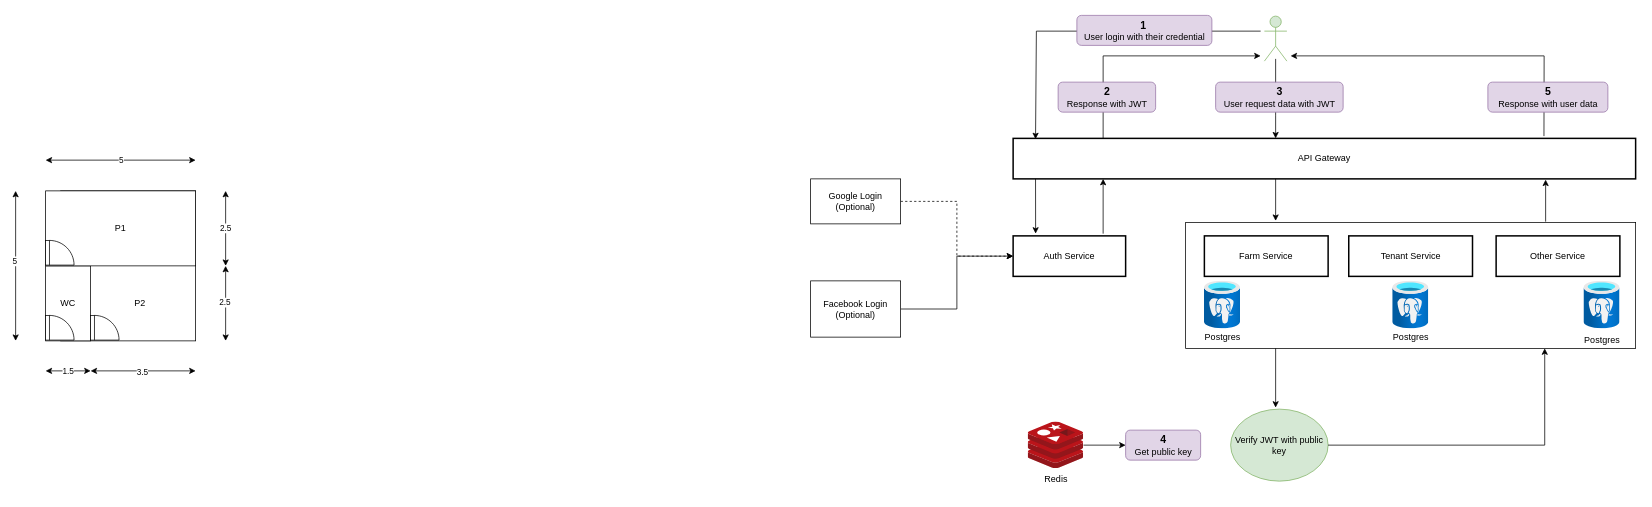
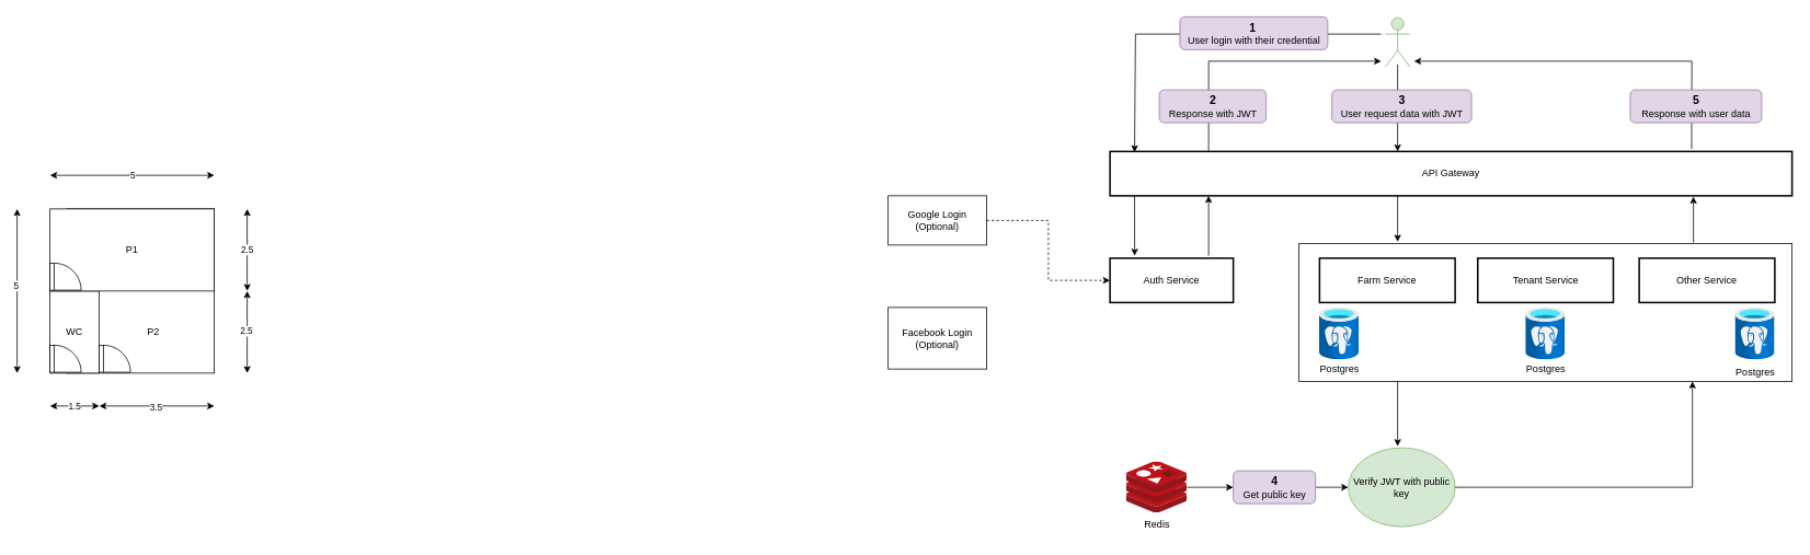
  <mxCell id="0" />
  <mxCell id="1" parent="0" />
  <mxCell id="2" value="" style="edgeStyle=orthogonalEdgeStyle;rounded=0;orthogonalLoop=1;jettySize=auto;html=1;" parent="1" target="4" edge="1"><mxGeometry relative="1" as="geometry"><mxPoint x="1700" y="78" as="sourcePoint" /><Array as="points"><mxPoint x="1700" y="154" /><mxPoint x="1700" y="154" /></Array></mxGeometry></mxCell>
  <mxCell id="3" value="" style="rounded=0;whiteSpace=wrap;html=1;container=0;" parent="1" vertex="1"><mxGeometry x="1580" y="296" width="600" height="168" as="geometry" /></mxCell>
  <mxCell id="4" value="API Gateway" style="whiteSpace=wrap;strokeWidth=2;" parent="1" vertex="1"><mxGeometry x="1350" y="184" width="830" height="54" as="geometry" /></mxCell>
  <mxCell id="5" value="Auth Service" style="whiteSpace=wrap;strokeWidth=2;" parent="1" vertex="1"><mxGeometry x="1350" y="314" width="150" height="54" as="geometry" /></mxCell>
  <mxCell id="6" value="" style="image;aspect=fixed;html=1;points=[];align=center;fontSize=12;image=img/lib/azure2/databases/Azure_Database_PostgreSQL_Server.svg;" parent="1" vertex="1"><mxGeometry x="1605" y="374" width="48" height="64" as="geometry" /></mxCell>
  <mxCell id="7" value="" style="image;aspect=fixed;html=1;points=[];align=center;fontSize=12;image=img/lib/azure2/databases/Azure_Database_PostgreSQL_Server.svg;" parent="1" vertex="1"><mxGeometry x="2111" y="374" width="48" height="64" as="geometry" /></mxCell>
  <mxCell id="8" value="" style="image;aspect=fixed;html=1;points=[];align=center;fontSize=12;image=img/lib/azure2/databases/Azure_Database_PostgreSQL_Server.svg;" parent="1" vertex="1"><mxGeometry x="1856" y="374" width="48" height="64" as="geometry" /></mxCell>
  <mxCell id="9" style="edgeStyle=orthogonalEdgeStyle;rounded=0;orthogonalLoop=1;jettySize=auto;html=1;entryX=0;entryY=0.5;entryDx=0;entryDy=0;dashed=1;" parent="1" source="10" target="5" edge="1"><mxGeometry relative="1" as="geometry" /></mxCell>
  <mxCell id="10" value="Google Login (Optional)" style="rounded=0;whiteSpace=wrap;html=1;" parent="1" vertex="1"><mxGeometry x="1080" y="238" width="120" height="60" as="geometry" /></mxCell>
- <mxCell id="11" style="edgeStyle=orthogonalEdgeStyle;rounded=0;orthogonalLoop=1;jettySize=auto;html=1;entryX=0;entryY=0.5;entryDx=0;entryDy=0;" parent="1" source="12" target="5" edge="1"><mxGeometry relative="1" as="geometry" /></mxCell>
  <mxCell id="12" value="Facebook Login (Optional)" style="rounded=0;whiteSpace=wrap;html=1;" parent="1" vertex="1"><mxGeometry x="1080" y="374" width="120" height="75" as="geometry" /></mxCell>
  <mxCell id="13" value="" style="endArrow=classic;html=1;rounded=0;exitX=0.036;exitY=1;exitDx=0;exitDy=0;exitPerimeter=0;" parent="1" source="4" edge="1"><mxGeometry width="50" height="50" relative="1" as="geometry"><mxPoint x="1390" y="298" as="sourcePoint" /><mxPoint x="1380" y="311" as="targetPoint" /></mxGeometry></mxCell>
  <mxCell id="14" value="" style="endArrow=classic;html=1;rounded=0;exitX=0.036;exitY=1;exitDx=0;exitDy=0;exitPerimeter=0;entryX=0.207;entryY=-0.056;entryDx=0;entryDy=0;entryPerimeter=0;" parent="1" edge="1"><mxGeometry width="50" height="50" relative="1" as="geometry"><mxPoint x="1470" y="311" as="sourcePoint" /><mxPoint x="1470" y="238" as="targetPoint" /></mxGeometry></mxCell>
  <mxCell id="15" value="" style="endArrow=classic;html=1;rounded=0;entryX=0.036;entryY=0.019;entryDx=0;entryDy=0;entryPerimeter=0;" parent="1" target="4" edge="1"><mxGeometry width="50" height="50" relative="1" as="geometry"><mxPoint x="1680" y="41" as="sourcePoint" /><mxPoint x="1380.96" y="157.976" as="targetPoint" /><Array as="points"><mxPoint x="1381" y="41" /></Array></mxGeometry></mxCell>
  <mxCell id="16" value="" style="endArrow=classic;html=1;rounded=0;" parent="1" edge="1"><mxGeometry width="50" height="50" relative="1" as="geometry"><mxPoint x="1470" y="184" as="sourcePoint" /><mxPoint x="1680" y="74" as="targetPoint" /><Array as="points"><mxPoint x="1470" y="74" /></Array></mxGeometry></mxCell>
  <mxCell id="17" value="&lt;b&gt;&lt;font style=&quot;font-size: 14px;&quot;&gt;1&lt;/font&gt;&lt;/b&gt;&amp;nbsp;&lt;div&gt;User login with their credential&lt;/div&gt;" style="text;html=1;align=center;verticalAlign=middle;resizable=0;points=[];autosize=1;strokeColor=#9673a6;fillColor=#e1d5e7;rounded=1;glass=0;" parent="1" vertex="1"><mxGeometry x="1435" y="20" width="180" height="40" as="geometry" /></mxCell>
  <mxCell id="18" value="&lt;b&gt;&lt;font style=&quot;font-size: 14px;&quot;&gt;2&lt;/font&gt;&lt;/b&gt;&lt;div&gt;Response with JWT&lt;/div&gt;" style="text;html=1;align=center;verticalAlign=middle;resizable=0;points=[];autosize=1;strokeColor=#9673a6;fillColor=#e1d5e7;rounded=1;" parent="1" vertex="1"><mxGeometry x="1410" y="109" width="130" height="40" as="geometry" /></mxCell>
  <mxCell id="19" value="&lt;b&gt;&lt;font style=&quot;font-size: 14px;&quot;&gt;3&lt;/font&gt;&lt;/b&gt;&lt;div&gt;User request data with JWT&lt;/div&gt;" style="text;html=1;align=center;verticalAlign=middle;resizable=0;points=[];autosize=1;strokeColor=#9673a6;fillColor=#e1d5e7;rounded=1;" parent="1" vertex="1"><mxGeometry x="1620" y="109" width="170" height="40" as="geometry" /></mxCell>
  <mxCell id="20" value="Verify JWT with public key" style="ellipse;whiteSpace=wrap;html=1;fillColor=#d5e8d4;strokeColor=#82b366;" parent="1" vertex="1"><mxGeometry x="1640" y="545" width="130" height="96" as="geometry" /></mxCell>
  <mxCell id="21" value="Tenant Service" style="whiteSpace=wrap;strokeWidth=2;container=0;" parent="1" vertex="1"><mxGeometry x="1797.5" y="314" width="165" height="54" as="geometry" /></mxCell>
  <mxCell id="22" value="Farm Service" style="whiteSpace=wrap;strokeWidth=2;container=0;" parent="1" vertex="1"><mxGeometry x="1605" y="314" width="165" height="54" as="geometry" /></mxCell>
  <mxCell id="23" value="Other Service" style="whiteSpace=wrap;strokeWidth=2;container=0;" parent="1" vertex="1"><mxGeometry x="1994" y="314" width="165" height="54" as="geometry" /></mxCell>
  <mxCell id="24" value="" style="endArrow=classic;html=1;rounded=0;" parent="1" edge="1"><mxGeometry width="50" height="50" relative="1" as="geometry"><mxPoint x="1700" y="238" as="sourcePoint" /><mxPoint x="1700" y="294" as="targetPoint" /></mxGeometry></mxCell>
  <mxCell id="25" value="" style="endArrow=classic;html=1;rounded=0;" parent="1" edge="1"><mxGeometry width="50" height="50" relative="1" as="geometry"><mxPoint x="1700" y="464" as="sourcePoint" /><mxPoint x="1700" y="543" as="targetPoint" /></mxGeometry></mxCell>
  <mxCell id="26" style="edgeStyle=orthogonalEdgeStyle;rounded=0;orthogonalLoop=1;jettySize=auto;html=1;exitX=1;exitY=0.5;exitDx=0;exitDy=0;entryX=0.798;entryY=1;entryDx=0;entryDy=0;entryPerimeter=0;" parent="1" source="20" target="3" edge="1"><mxGeometry relative="1" as="geometry" /></mxCell>
  <mxCell id="27" value="" style="endArrow=classic;html=1;rounded=0;" parent="1" edge="1"><mxGeometry width="50" height="50" relative="1" as="geometry"><mxPoint x="2060" y="295" as="sourcePoint" /><mxPoint x="2060" y="239" as="targetPoint" /></mxGeometry></mxCell>
  <mxCell id="28" value="" style="shape=umlActor;verticalLabelPosition=bottom;verticalAlign=top;html=1;outlineConnect=0;fillColor=#d5e8d4;strokeColor=#82b366;" parent="1" vertex="1"><mxGeometry x="1685" y="21" width="30" height="60" as="geometry" /></mxCell>
  <mxCell id="29" value="" style="endArrow=classic;html=1;rounded=0;exitX=0.823;exitY=-0.056;exitDx=0;exitDy=0;exitPerimeter=0;" parent="1" edge="1"><mxGeometry width="50" height="50" relative="1" as="geometry"><mxPoint x="2057.78" y="180.976" as="sourcePoint" /><mxPoint x="1720" y="74" as="targetPoint" /><Array as="points"><mxPoint x="2058" y="74" /></Array></mxGeometry></mxCell>
  <mxCell id="30" value="&lt;b&gt;&lt;font style=&quot;font-size: 14px;&quot;&gt;5&lt;/font&gt;&lt;/b&gt;&lt;div&gt;Response with user data&lt;/div&gt;" style="text;html=1;align=center;verticalAlign=middle;resizable=0;points=[];autosize=1;strokeColor=#9673a6;fillColor=#e1d5e7;rounded=1;" parent="1" vertex="1"><mxGeometry x="1983" y="109" width="160" height="40" as="geometry" /></mxCell>
+ <mxCell id="31" style="edgeStyle=orthogonalEdgeStyle;rounded=0;orthogonalLoop=1;jettySize=auto;html=1;entryX=0;entryY=0.5;entryDx=0;entryDy=0;" parent="1" source="34" target="20" edge="1"><mxGeometry relative="1" as="geometry" /></mxCell>
  <mxCell id="32" value="" style="image;sketch=0;aspect=fixed;html=1;points=[];align=center;fontSize=12;image=img/lib/mscae/Cache_Redis_Product.svg;" parent="1" vertex="1"><mxGeometry x="1370" y="562" width="73.81" height="62" as="geometry" /></mxCell>
  <mxCell id="33" value="" style="edgeStyle=orthogonalEdgeStyle;rounded=0;orthogonalLoop=1;jettySize=auto;html=1;entryX=0;entryY=0.5;entryDx=0;entryDy=0;" parent="1" source="32" target="34" edge="1"><mxGeometry relative="1" as="geometry"><mxPoint x="1444" y="593" as="sourcePoint" /><mxPoint x="1640" y="593" as="targetPoint" /></mxGeometry></mxCell>
  <mxCell id="34" value="&lt;b&gt;&lt;font style=&quot;font-size: 14px;&quot;&gt;4&lt;/font&gt;&lt;/b&gt;&lt;div&gt;Get public key&lt;/div&gt;" style="text;html=1;align=center;verticalAlign=middle;resizable=0;points=[];autosize=1;strokeColor=#9673a6;fillColor=#e1d5e7;rounded=1;" parent="1" vertex="1"><mxGeometry x="1500" y="573" width="100" height="40" as="geometry" /></mxCell>
  <mxCell id="35" value="Redis" style="text;html=1;align=center;verticalAlign=middle;resizable=0;points=[];autosize=1;strokeColor=none;fillColor=none;" parent="1" vertex="1"><mxGeometry x="1381.91" y="624" width="50" height="30" as="geometry" /></mxCell>
  <mxCell id="36" value="Postgres" style="text;html=1;align=center;verticalAlign=middle;resizable=0;points=[];autosize=1;strokeColor=none;fillColor=none;" parent="1" vertex="1"><mxGeometry x="1594" y="434" width="70" height="30" as="geometry" /></mxCell>
  <mxCell id="37" value="Postgres" style="text;html=1;align=center;verticalAlign=middle;resizable=0;points=[];autosize=1;strokeColor=none;fillColor=none;" parent="1" vertex="1"><mxGeometry x="1845" y="434" width="70" height="30" as="geometry" /></mxCell>
  <mxCell id="38" value="Postgres" style="text;html=1;align=center;verticalAlign=middle;resizable=0;points=[];autosize=1;strokeColor=none;fillColor=none;" parent="1" vertex="1"><mxGeometry x="2100" y="438" width="70" height="30" as="geometry" /></mxCell>
  <mxCell id="39" value="" style="endArrow=classic;startArrow=classic;html=1;rounded=0;" edge="1" parent="1"><mxGeometry width="50" height="50" relative="1" as="geometry"><mxPoint x="300" y="354" as="sourcePoint" /><mxPoint x="300" y="254" as="targetPoint" /></mxGeometry></mxCell>
  <mxCell id="40" value="2.5" style="edgeLabel;html=1;align=center;verticalAlign=middle;resizable=0;points=[];" vertex="1" connectable="0" parent="39"><mxGeometry x="0.02" y="1" relative="1" as="geometry"><mxPoint as="offset" /></mxGeometry></mxCell>
  <mxCell id="41" value="" style="endArrow=classic;startArrow=classic;html=1;rounded=0;" edge="1" parent="1"><mxGeometry width="50" height="50" relative="1" as="geometry"><mxPoint x="300" y="454" as="sourcePoint" /><mxPoint x="300" y="354" as="targetPoint" /></mxGeometry></mxCell>
  <mxCell id="42" value="2.5" style="edgeLabel;html=1;align=center;verticalAlign=middle;resizable=0;points=[];" vertex="1" connectable="0" parent="41"><mxGeometry x="0.04" y="2" relative="1" as="geometry"><mxPoint as="offset" /></mxGeometry></mxCell>
  <mxCell id="43" value="" style="endArrow=classic;startArrow=classic;html=1;rounded=0;" edge="1" parent="1"><mxGeometry width="50" height="50" relative="1" as="geometry"><mxPoint x="120" y="494" as="sourcePoint" /><mxPoint x="60" y="494" as="targetPoint" /></mxGeometry></mxCell>
  <mxCell id="44" value="1.5" style="edgeLabel;html=1;align=center;verticalAlign=middle;resizable=0;points=[];" vertex="1" connectable="0" parent="43"><mxGeometry x="0.033" relative="1" as="geometry"><mxPoint as="offset" /></mxGeometry></mxCell>
  <mxCell id="45" value="" style="endArrow=classic;startArrow=classic;html=1;rounded=0;" edge="1" parent="1"><mxGeometry width="50" height="50" relative="1" as="geometry"><mxPoint x="260" y="494" as="sourcePoint" /><mxPoint x="120" y="494" as="targetPoint" /></mxGeometry></mxCell>
  <mxCell id="46" value="3.5" style="edgeLabel;html=1;align=center;verticalAlign=middle;resizable=0;points=[];" vertex="1" connectable="0" parent="45"><mxGeometry x="0.029" y="1" relative="1" as="geometry"><mxPoint as="offset" /></mxGeometry></mxCell>
  <mxCell id="47" value="" style="rounded=0;whiteSpace=wrap;html=1;container=0;" vertex="1" parent="1"><mxGeometry x="80" y="254" width="180" height="200" as="geometry" /></mxCell>
  <mxCell id="48" value="WC" style="rounded=0;whiteSpace=wrap;html=1;container=0;" vertex="1" parent="1"><mxGeometry x="60" y="354" width="60" height="100" as="geometry" /></mxCell>
  <mxCell id="49" value="P1" style="rounded=0;whiteSpace=wrap;html=1;container=0;" vertex="1" parent="1"><mxGeometry x="60" y="254" width="200" height="100" as="geometry" /></mxCell>
  <mxCell id="50" value="" style="verticalLabelPosition=bottom;html=1;verticalAlign=top;align=center;shape=mxgraph.floorplan.doorLeft;aspect=fixed;rotation=-90;container=0;" vertex="1" parent="1"><mxGeometry x="61" y="319" width="32.94" height="35" as="geometry" /></mxCell>
  <mxCell id="51" value="" style="verticalLabelPosition=bottom;html=1;verticalAlign=top;align=center;shape=mxgraph.floorplan.doorLeft;aspect=fixed;rotation=-90;container=0;" vertex="1" parent="1"><mxGeometry x="61" y="419" width="32.94" height="35" as="geometry" /></mxCell>
  <mxCell id="52" value="" style="verticalLabelPosition=bottom;html=1;verticalAlign=top;align=center;shape=mxgraph.floorplan.doorLeft;aspect=fixed;rotation=-90;container=0;" vertex="1" parent="1"><mxGeometry x="121" y="419" width="32.94" height="35" as="geometry" /></mxCell>
  <mxCell id="53" value="" style="endArrow=classic;startArrow=classic;html=1;rounded=0;" edge="1" parent="1"><mxGeometry width="50" height="50" relative="1" as="geometry"><mxPoint x="20" y="454" as="sourcePoint" /><mxPoint x="20" y="254" as="targetPoint" /></mxGeometry></mxCell>
  <mxCell id="54" value="5" style="edgeLabel;html=1;align=center;verticalAlign=middle;resizable=0;points=[];" vertex="1" connectable="0" parent="53"><mxGeometry x="0.07" y="2" relative="1" as="geometry"><mxPoint as="offset" /></mxGeometry></mxCell>
  <mxCell id="55" value="" style="endArrow=classic;startArrow=classic;html=1;rounded=0;" edge="1" parent="1"><mxGeometry width="50" height="50" relative="1" as="geometry"><mxPoint x="60" y="213" as="sourcePoint" /><mxPoint x="260" y="213" as="targetPoint" /></mxGeometry></mxCell>
  <mxCell id="56" value="5" style="edgeLabel;html=1;align=center;verticalAlign=middle;resizable=0;points=[];" vertex="1" connectable="0" parent="55"><mxGeometry y="1" relative="1" as="geometry"><mxPoint as="offset" /></mxGeometry></mxCell>
  <mxCell id="57" value="P2" style="text;html=1;align=center;verticalAlign=middle;whiteSpace=wrap;rounded=0;" vertex="1" parent="1"><mxGeometry x="155.94" y="389" width="60" height="30" as="geometry" /></mxCell>
